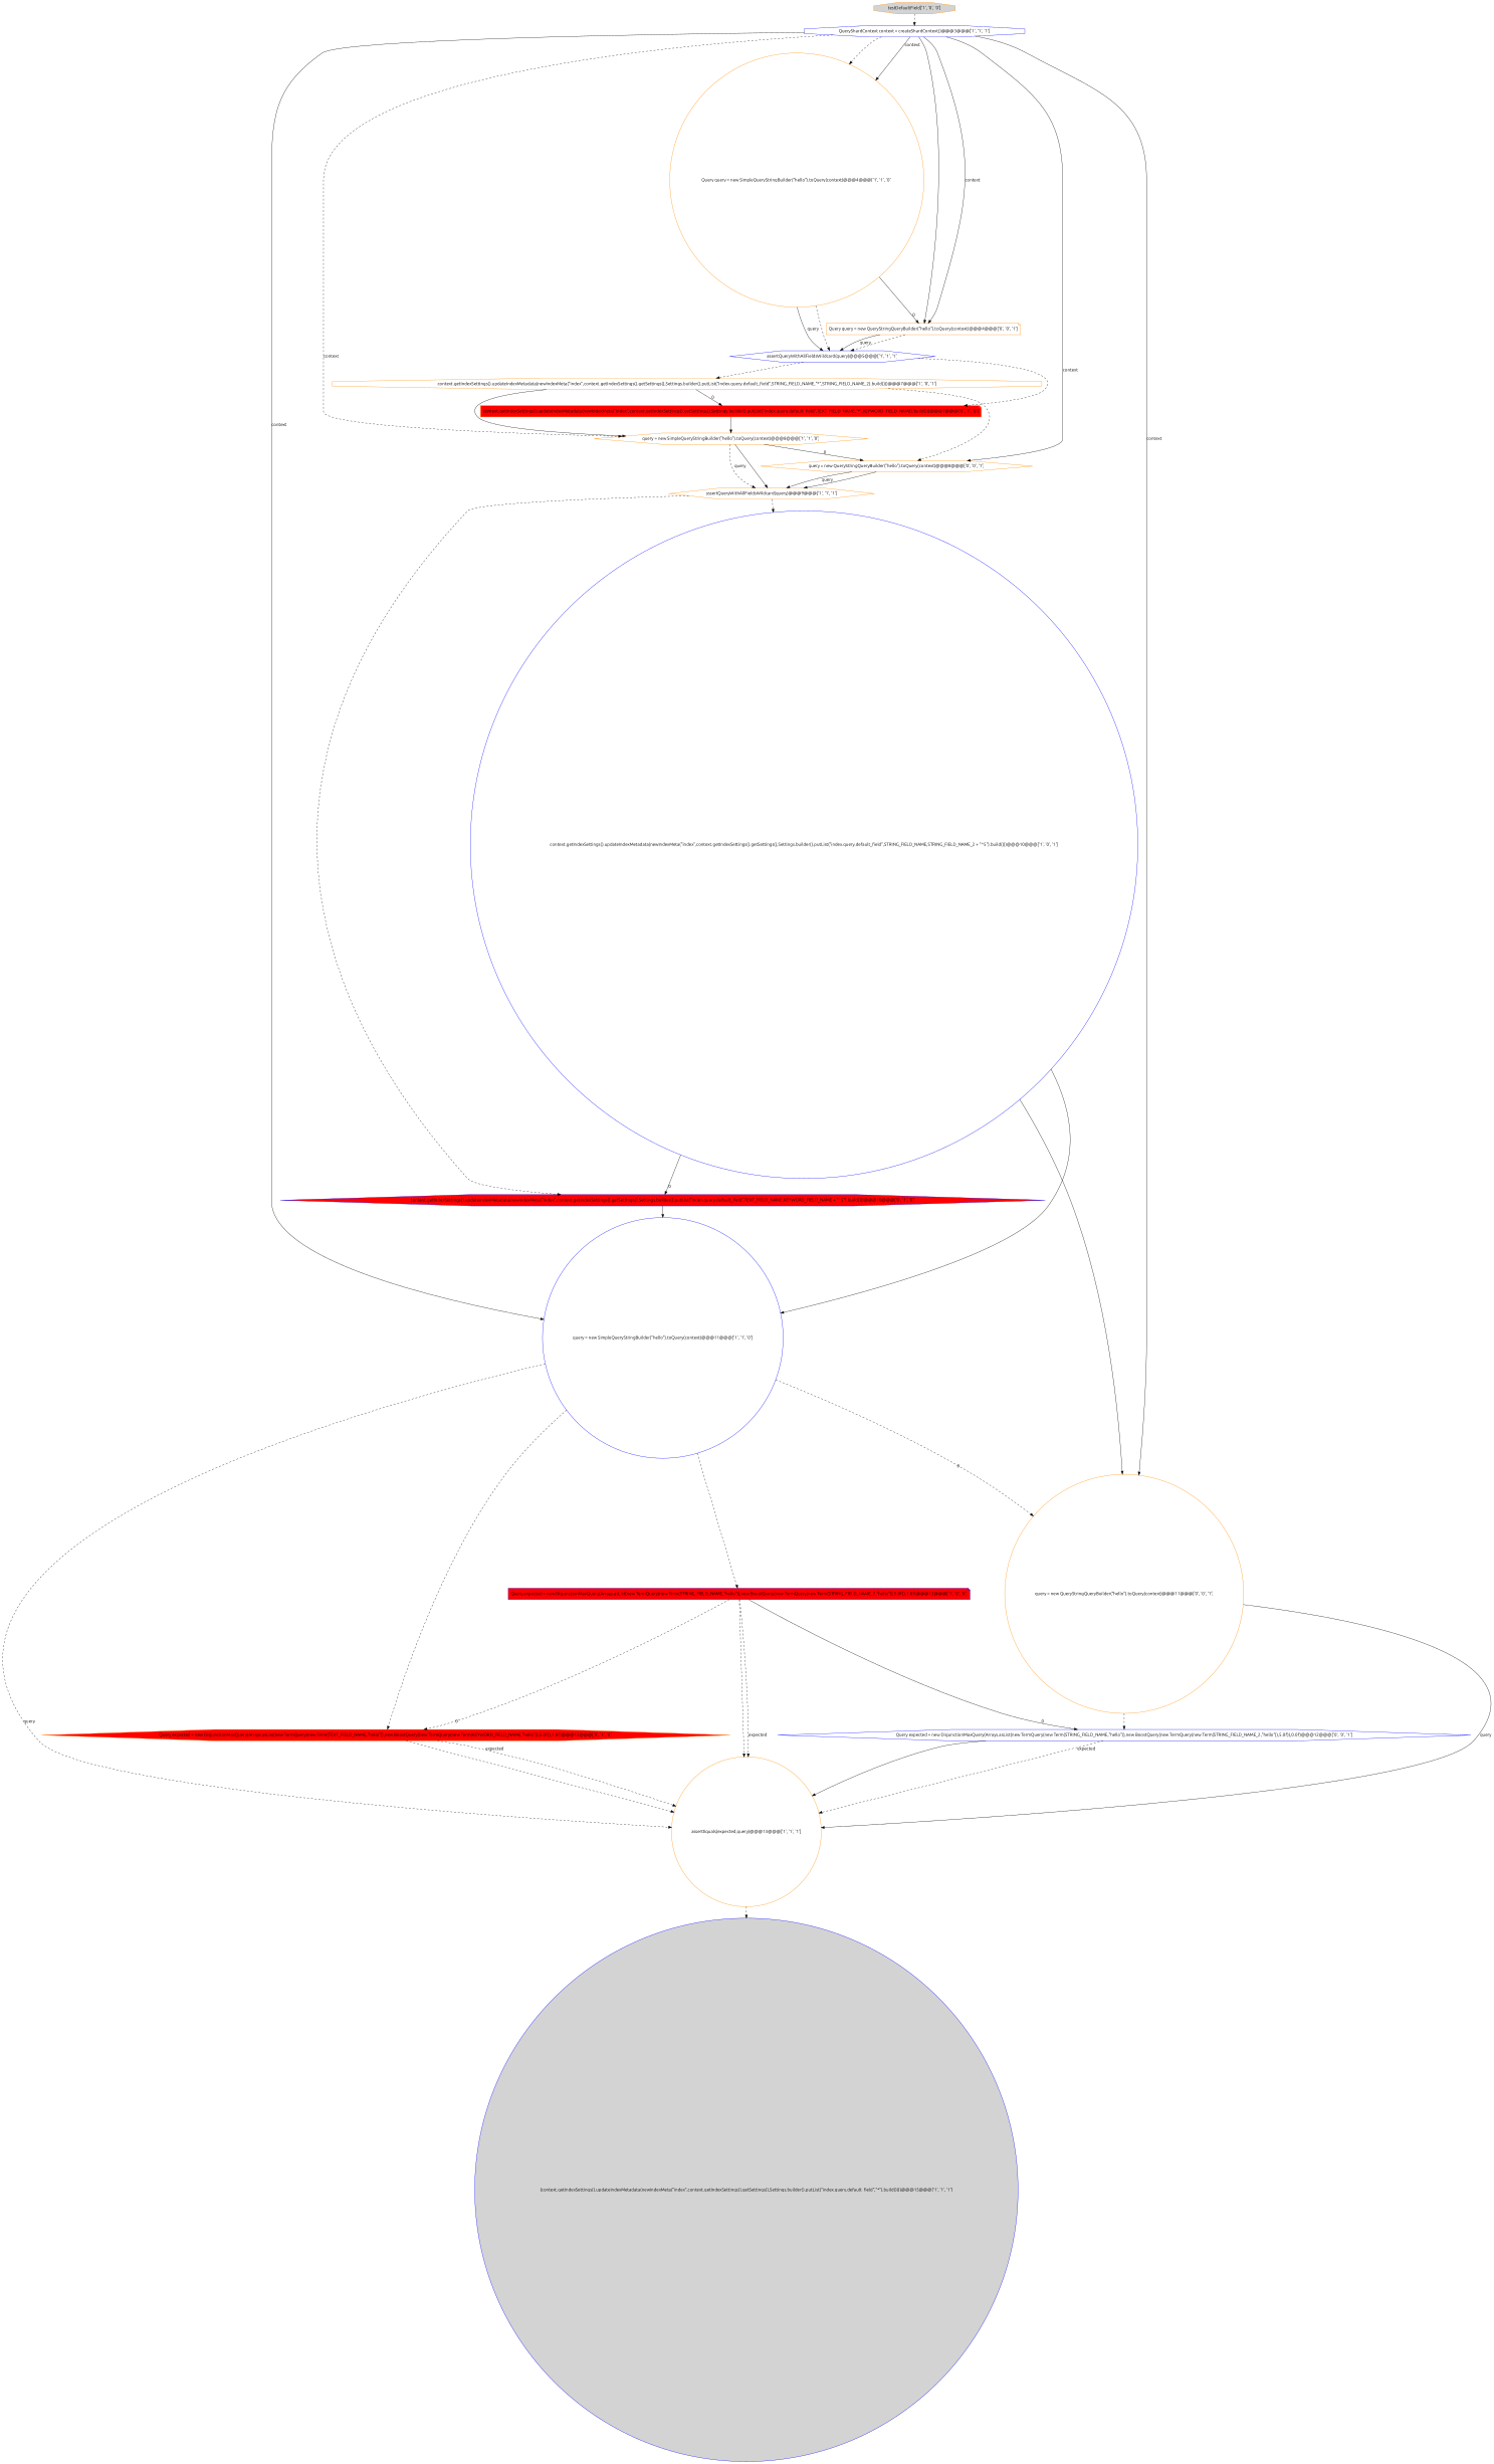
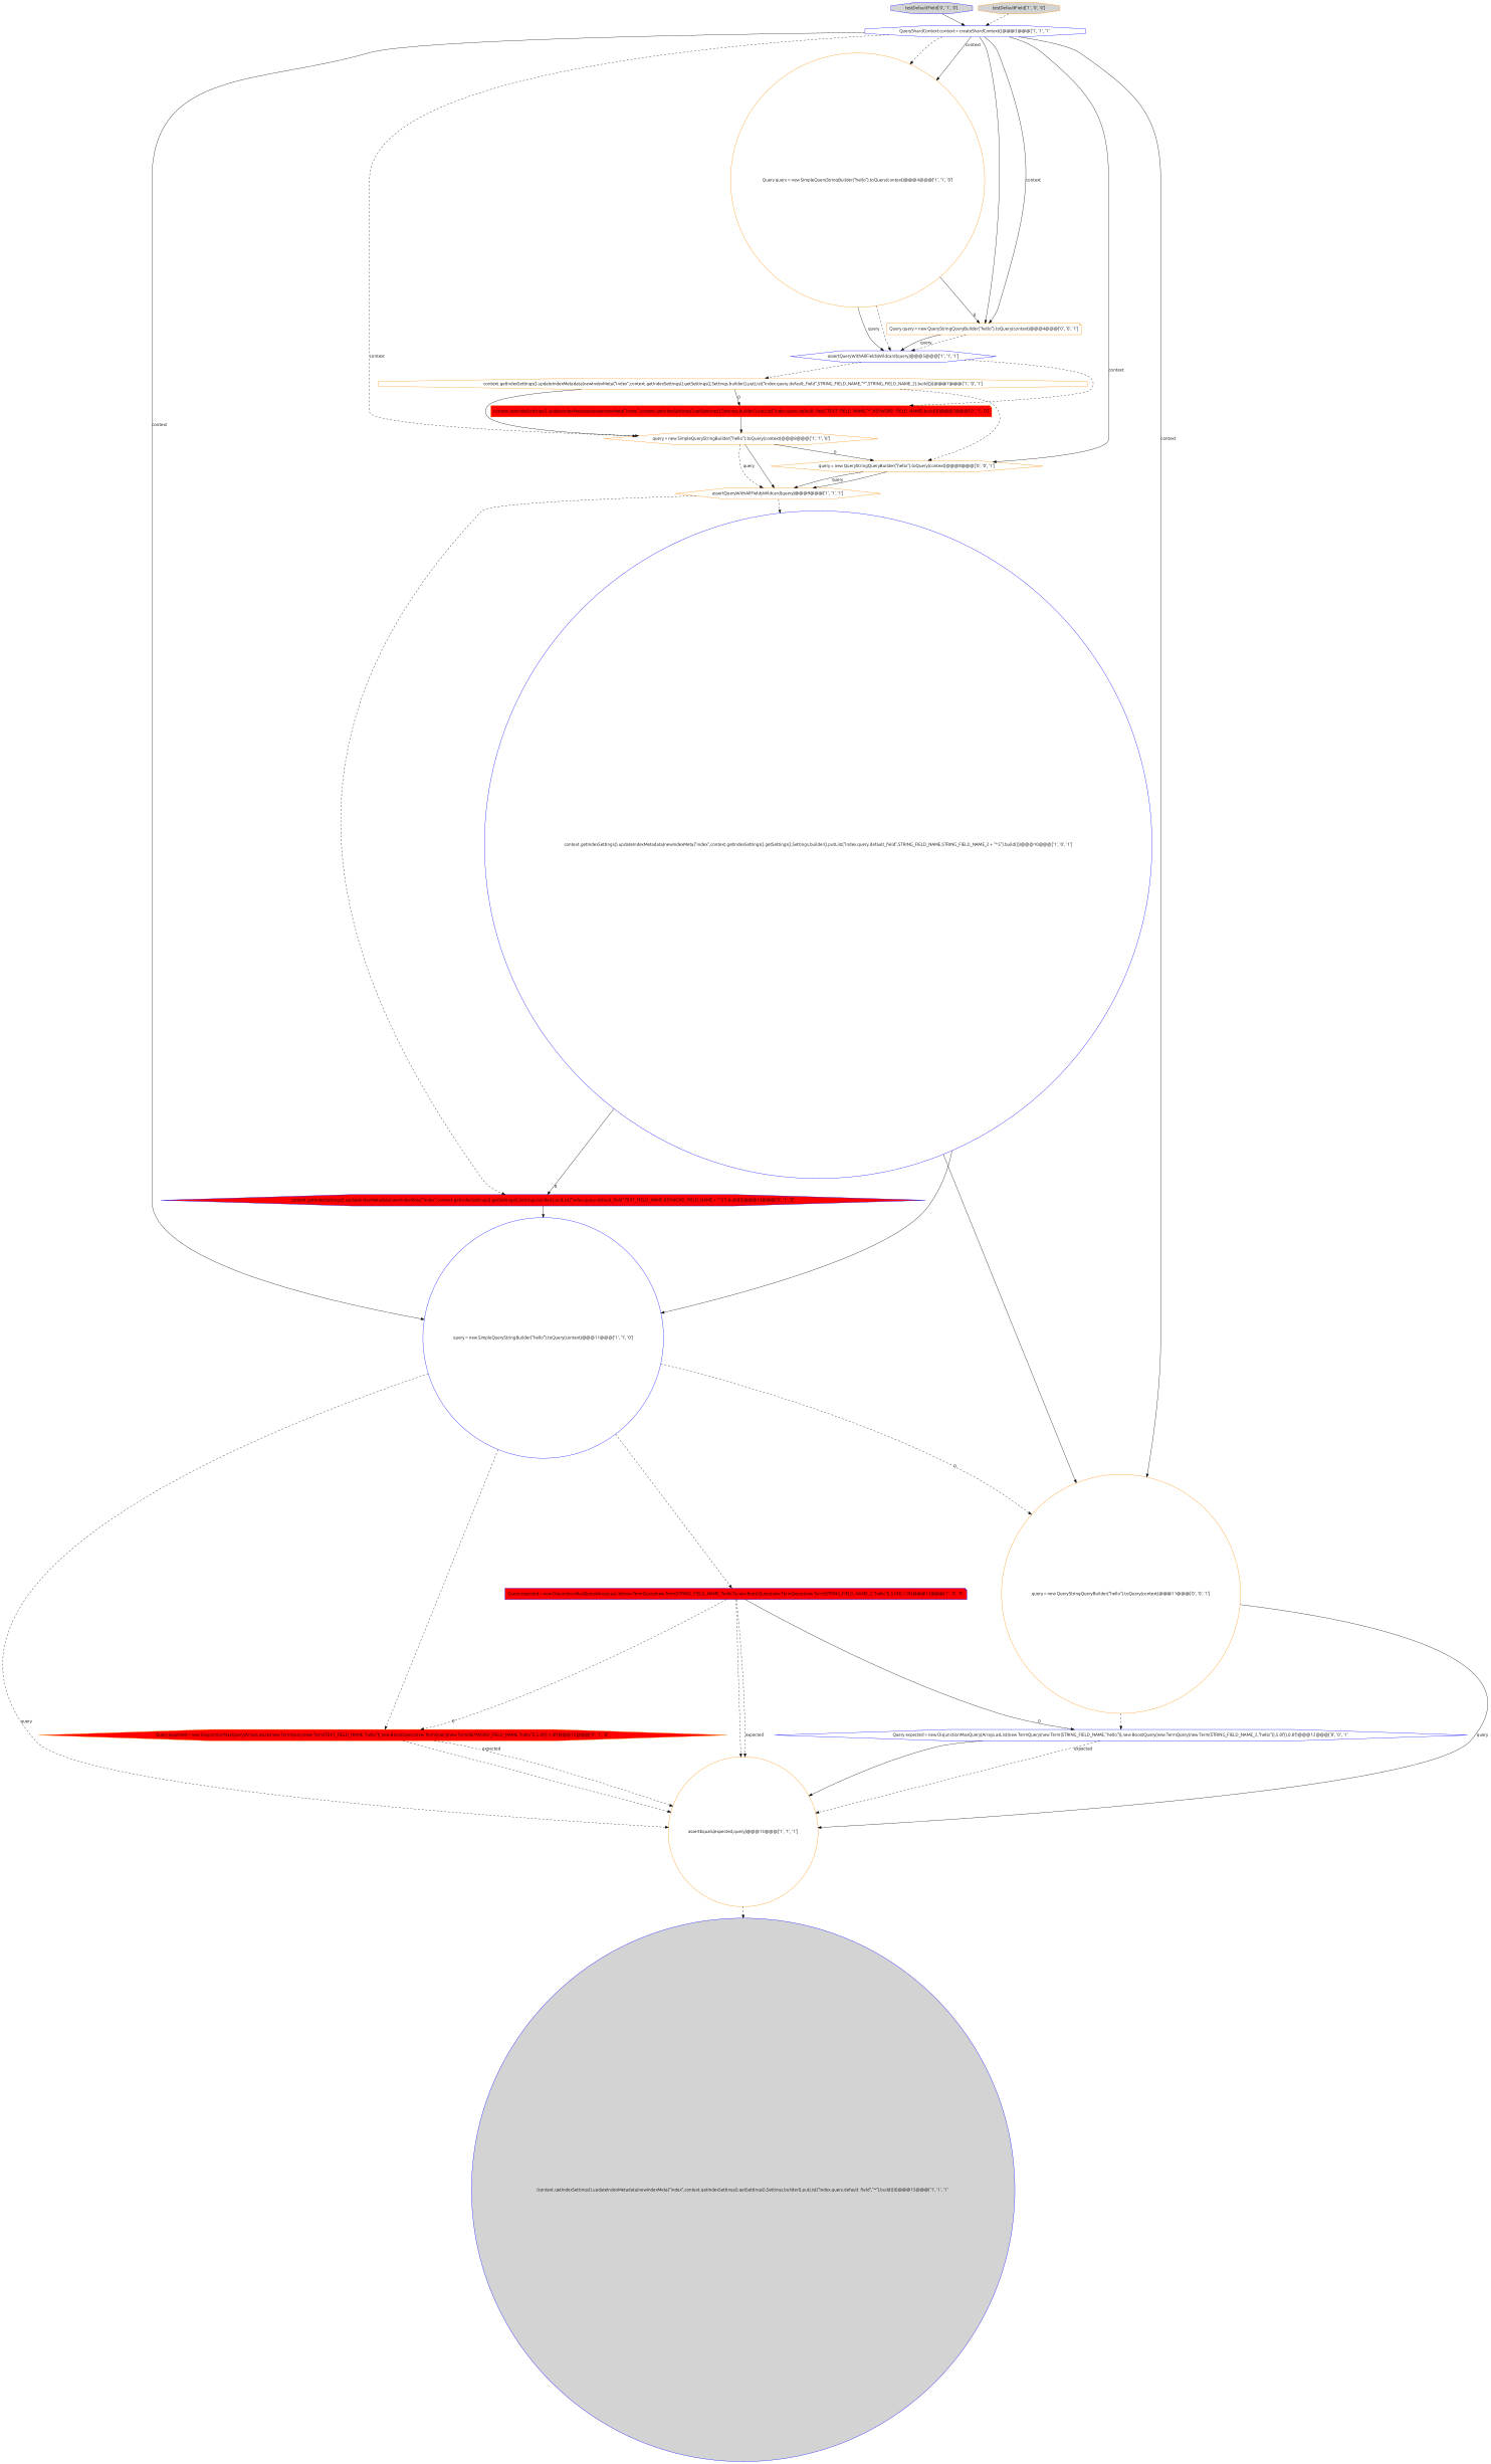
  digraph {
    fontname=Ubuntu
    node [color=darkorange fillcolor=white fontname=Ubuntu shape=hexagon style=filled]
    edge [fontname=Ubuntu style=solid]
+   n1 [color=blue fillcolor=lightgray label="testDefaultField['0', '1', '0']" shape=octagon]
    n2 [color=blue label="QueryShardContext context = createShardContext()@@@3@@@['1', '1', '1']" shape=octagon]
    n3 [color=blue label="query = new SimpleQueryStringBuilder(\"hello\").toQuery(context)@@@11@@@['1', '1', '0']" shape=circle]
    n4 [label="query = new QueryStringQueryBuilder(\"hello\").toQuery(context)@@@11@@@['0', '0', '1']" shape=circle]
    n5 [label="Query query = new SimpleQueryStringBuilder(\"hello\").toQuery(context)@@@4@@@['1', '1', '0']" shape=circle]
    n6 [label="Query query = new QueryStringQueryBuilder(\"hello\").toQuery(context)@@@4@@@['0', '0', '1']" shape=note]
    n7 [label="query = new QueryStringQueryBuilder(\"hello\").toQuery(context)@@@8@@@['0', '0', '1']"]
    n8 [label="query = new SimpleQueryStringBuilder(\"hello\").toQuery(context)@@@8@@@['1', '1', '0']"]
    n9 [fillcolor=lightgray label="testDefaultField['1', '0', '0']" shape=octagon]
    n10 [color=blue label="context.getIndexSettings().updateIndexMetadata(newIndexMeta(\"index\",context.getIndexSettings().getSettings(),Settings.builder().putList(\"index.query.default_field\",STRING_FIELD_NAME,STRING_FIELD_NAME_2 + \"^5\").build()))@@@10@@@['1', '0', '1']" shape=circle]
    n11 [color=blue fillcolor=red label="context.getIndexSettings().updateIndexMetadata(newIndexMeta(\"index\",context.getIndexSettings().getSettings(),Settings.builder().putList(\"index.query.default_field\",TEXT_FIELD_NAME,KEYWORD_FIELD_NAME + \"^5\").build()))@@@10@@@['0', '1', '0']"]
    n12 [fillcolor=red label="Query expected = new DisjunctionMaxQuery(Arrays.asList(new TermQuery(new Term(TEXT_FIELD_NAME,\"hello\")),new BoostQuery(new TermQuery(new Term(KEYWORD_FIELD_NAME,\"hello\")),5.0f)),1.0f)@@@12@@@['0', '1', '0']"]
    n13 [label="assertEquals(expected,query)@@@13@@@['1', '1', '1']" shape=circle]
    n14 [color=blue fillcolor=red label="Query expected = new DisjunctionMaxQuery(Arrays.asList(new TermQuery(new Term(STRING_FIELD_NAME,\"hello\")),new BoostQuery(new TermQuery(new Term(STRING_FIELD_NAME_2,\"hello\")),5.0f)),1.0f)@@@12@@@['1', '0', '0']" shape=note]
    n15 [color=blue label="Query expected = new DisjunctionMaxQuery(Arrays.asList(new TermQuery(new Term(STRING_FIELD_NAME,\"hello\")),new BoostQuery(new TermQuery(new Term(STRING_FIELD_NAME_2,\"hello\")),5.0f)),0.0f)@@@12@@@['0', '0', '1']"]
    n16 [color=blue label="assertQueryWithAllFieldsWildcard(query)@@@5@@@['1', '1', '1']"]
    n17 [label="context.getIndexSettings().updateIndexMetadata(newIndexMeta(\"index\",context.getIndexSettings().getSettings(),Settings.builder().putList(\"index.query.default_field\",STRING_FIELD_NAME,\"*\",STRING_FIELD_NAME_2).build()))@@@7@@@['1', '0', '1']" shape=octagon]
    n18 [fillcolor=red label="context.getIndexSettings().updateIndexMetadata(newIndexMeta(\"index\",context.getIndexSettings().getSettings(),Settings.builder().putList(\"index.query.default_field\",TEXT_FIELD_NAME,\"*\",KEYWORD_FIELD_NAME).build()))@@@7@@@['0', '1', '0']" shape=note]
    n19 [color=blue fillcolor=lightgray label="{context.getIndexSettings().updateIndexMetadata(newIndexMeta(\"index\",context.getIndexSettings().getSettings(),Settings.builder().putList(\"index.query.default_field\",\"*\").build()))}@@@15@@@['1', '1', '1']" shape=circle]
    n20 [label="assertQueryWithAllFieldsWildcard(query)@@@9@@@['1', '1', '1']"]
+   n1 -> n2
    n2 -> n3 [label=context]
    n2 -> n4 [label=context]
    n2 -> n5 [style=dashed]
    n2 -> n5 [label=context]
    n2 -> n6
    n2 -> n6 [label=context]
    n2 -> n7 [label=context]
    n2 -> n8 [label=context style=dashed]
    n3 -> n4 [label=0 style=dashed]
    n3 -> n12 [style=dashed]
    n3 -> n13 [label=query style=dashed]
    n3 -> n14 [style=dashed]
    n4 -> n13 [label=query]
    n4 -> n15 [style=dashed]
    n5 -> n6 [label=0]
    n5 -> n16 [style=dashed]
    n5 -> n16 [label=query]
    n6 -> n16 [style=dashed]
    n6 -> n16 [label=query]
    n7 -> n20 [label=query]
    n7 -> n20
    n8 -> n7 [label=0]
    n8 -> n20
    n8 -> n20 [label=query style=dashed]
    n9 -> n2 [style=dashed]
    n10 -> n3
    n10 -> n4
    n10 -> n11 [label=0]
    n11 -> n3
    n12 -> n13 [label=expected style=dashed]
    n12 -> n13 [style=dashed]
    n13 -> n19 [style=dashed]
    n14 -> n12 [label=0 style=dashed]
    n14 -> n13 [style=dashed]
    n14 -> n13 [label=expected style=dashed]
    n14 -> n15 [label=0]
    n15 -> n13
    n15 -> n13 [label=expected style=dashed]
    n16 -> n17 [style=dashed]
    n16 -> n18 [style=dashed]
    n17 -> n7 [style=dashed]
    n17 -> n8
    n17 -> n18 [label=0]
    n18 -> n8
    n20 -> n10 [style=dashed]
    n20 -> n11 [style=dashed]
  }
